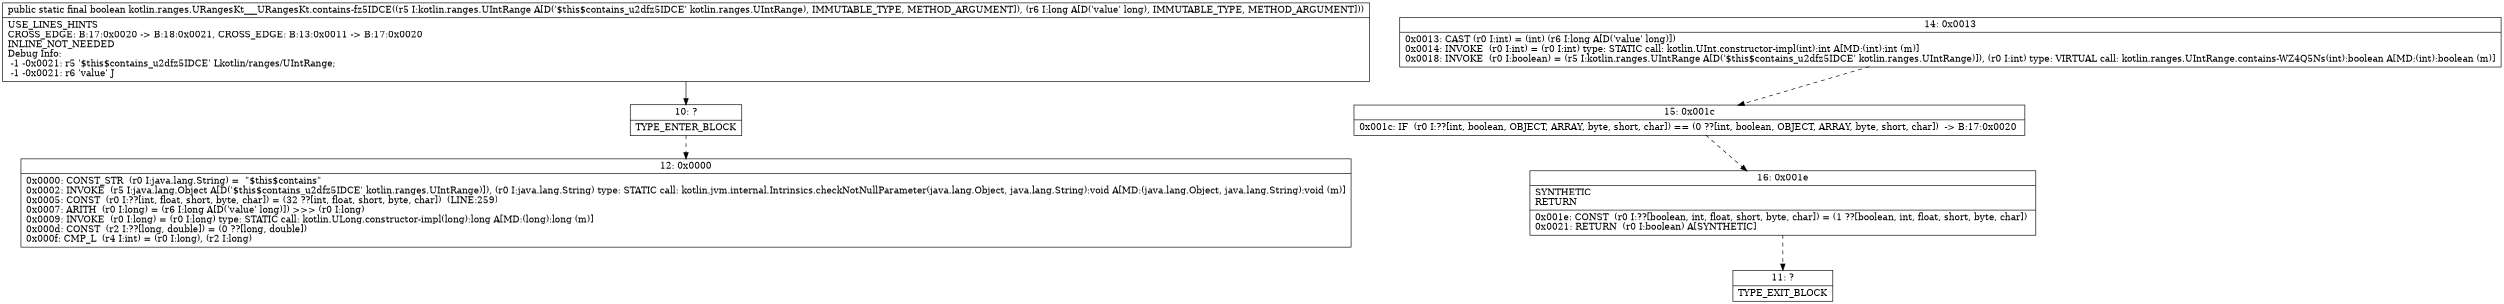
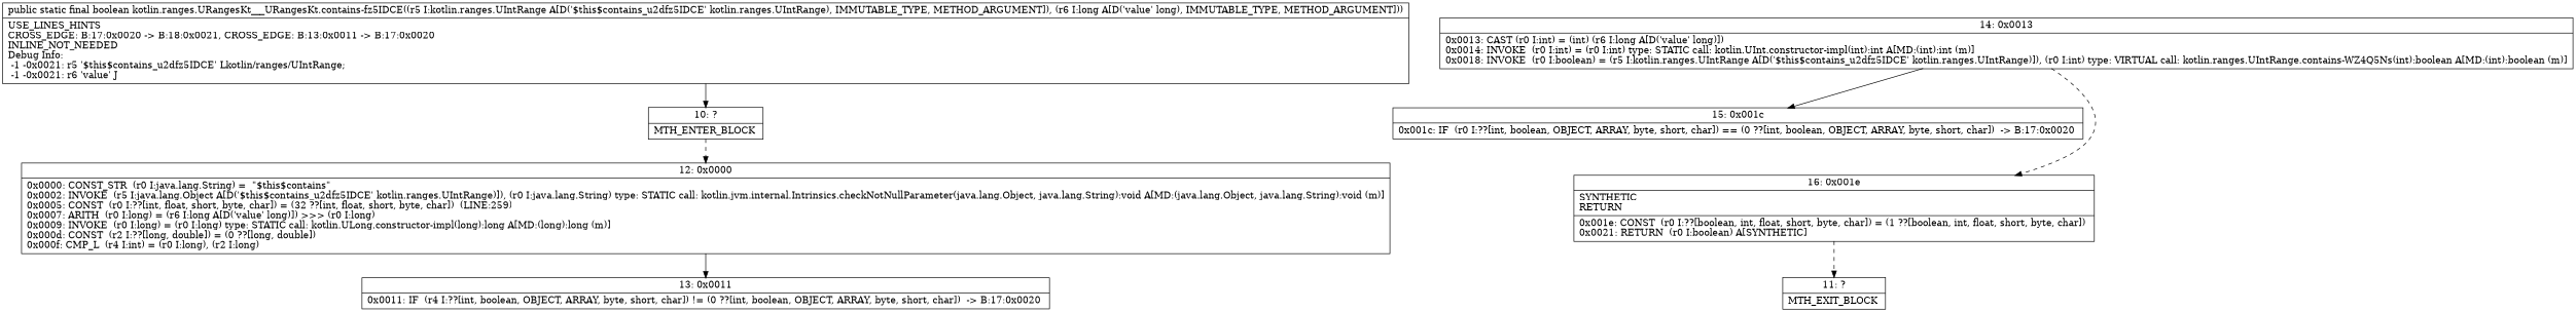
  digraph {
    node [shape=record]
-   n1 [label="{10\:\ ?|TYPE_ENTER_BLOCK\l}"]
+   n1 [label="{10\:\ ?|MTH_ENTER_BLOCK\l}"]
    n2 [label="{12\:\ 0x0000|0x0000: CONST_STR  (r0 I:java.lang.String) =  \"$this$contains\" \l0x0002: INVOKE  (r5 I:java.lang.Object A[D('$this$contains_u2dfz5IDCE' kotlin.ranges.UIntRange)]), (r0 I:java.lang.String) type: STATIC call: kotlin.jvm.internal.Intrinsics.checkNotNullParameter(java.lang.Object, java.lang.String):void A[MD:(java.lang.Object, java.lang.String):void (m)]\l0x0005: CONST  (r0 I:??[int, float, short, byte, char]) = (32 ??[int, float, short, byte, char])  (LINE:259)\l0x0007: ARITH  (r0 I:long) = (r6 I:long A[D('value' long)]) \>\>\> (r0 I:long) \l0x0009: INVOKE  (r0 I:long) = (r0 I:long) type: STATIC call: kotlin.ULong.constructor\-impl(long):long A[MD:(long):long (m)]\l0x000d: CONST  (r2 I:??[long, double]) = (0 ??[long, double]) \l0x000f: CMP_L  (r4 I:int) = (r0 I:long), (r2 I:long) \l}"]
+   n3 [label="{13\:\ 0x0011|0x0011: IF  (r4 I:??[int, boolean, OBJECT, ARRAY, byte, short, char]) != (0 ??[int, boolean, OBJECT, ARRAY, byte, short, char])  \-\> B:17:0x0020 \l}"]
    n4 [label="{14\:\ 0x0013|0x0013: CAST (r0 I:int) = (int) (r6 I:long A[D('value' long)]) \l0x0014: INVOKE  (r0 I:int) = (r0 I:int) type: STATIC call: kotlin.UInt.constructor\-impl(int):int A[MD:(int):int (m)]\l0x0018: INVOKE  (r0 I:boolean) = (r5 I:kotlin.ranges.UIntRange A[D('$this$contains_u2dfz5IDCE' kotlin.ranges.UIntRange)]), (r0 I:int) type: VIRTUAL call: kotlin.ranges.UIntRange.contains\-WZ4Q5Ns(int):boolean A[MD:(int):boolean (m)]\l}"]
    n5 [label="{15\:\ 0x001c|0x001c: IF  (r0 I:??[int, boolean, OBJECT, ARRAY, byte, short, char]) == (0 ??[int, boolean, OBJECT, ARRAY, byte, short, char])  \-\> B:17:0x0020 \l}"]
    n6 [label="{16\:\ 0x001e|SYNTHETIC\lRETURN\l|0x001e: CONST  (r0 I:??[boolean, int, float, short, byte, char]) = (1 ??[boolean, int, float, short, byte, char]) \l0x0021: RETURN  (r0 I:boolean) A[SYNTHETIC]\l}"]
-   n7 [label="{11\:\ ?|TYPE_EXIT_BLOCK\l}"]
+   n7 [label="{11\:\ ?|MTH_EXIT_BLOCK\l}"]
    n8 [label="{public static final boolean kotlin.ranges.URangesKt___URangesKt.contains\-fz5IDCE((r5 I:kotlin.ranges.UIntRange A[D('$this$contains_u2dfz5IDCE' kotlin.ranges.UIntRange), IMMUTABLE_TYPE, METHOD_ARGUMENT]), (r6 I:long A[D('value' long), IMMUTABLE_TYPE, METHOD_ARGUMENT]))  | USE_LINES_HINTS\lCROSS_EDGE: B:17:0x0020 \-\> B:18:0x0021, CROSS_EDGE: B:13:0x0011 \-\> B:17:0x0020\lINLINE_NOT_NEEDED\lDebug Info:\l  \-1 \-0x0021: r5 '$this$contains_u2dfz5IDCE' Lkotlin\/ranges\/UIntRange;\l  \-1 \-0x0021: r6 'value' J\l}"]
    n1 -> n2 [style=dashed]
-   n4 -> n5 [style=dashed]
-   n5 -> n6 [style=dashed]
+   n2 -> n3
+   n4 -> n5
+   n4 -> n6 [style=dashed]
    n6 -> n7 [style=dashed]
    n8 -> n1
  }
